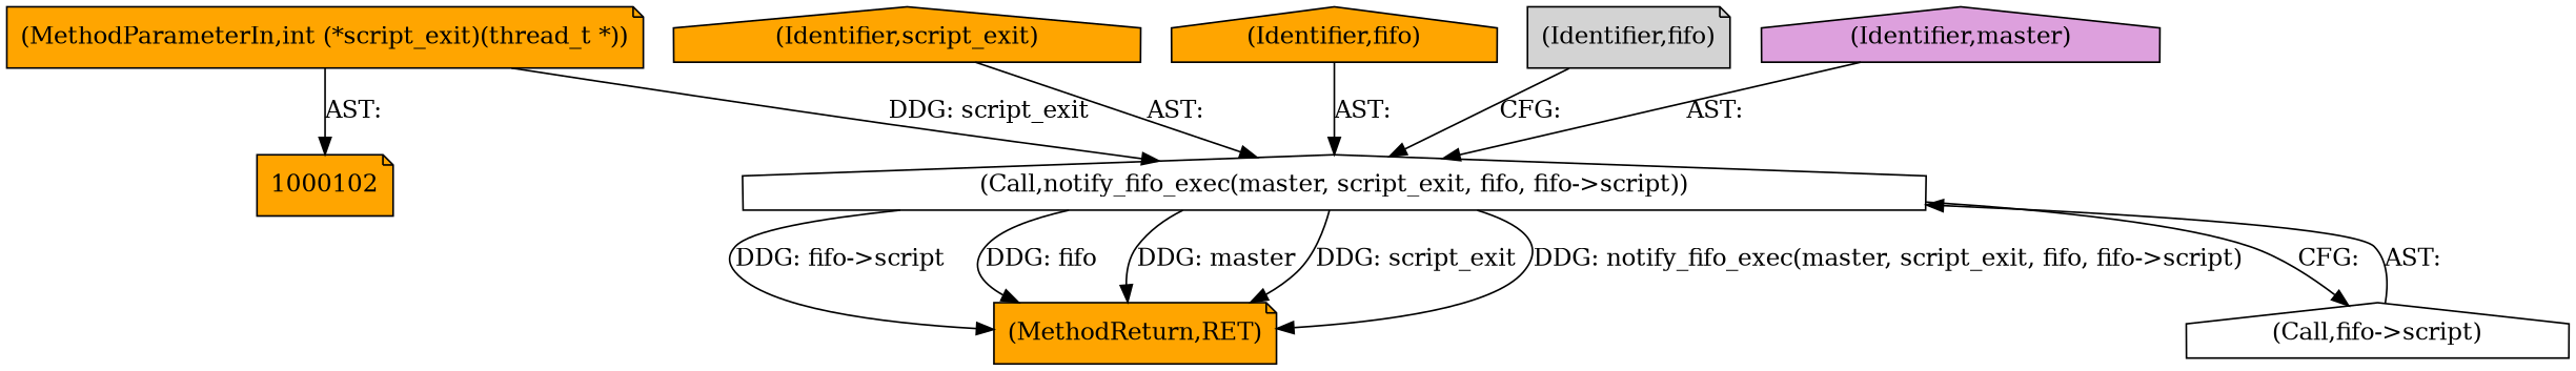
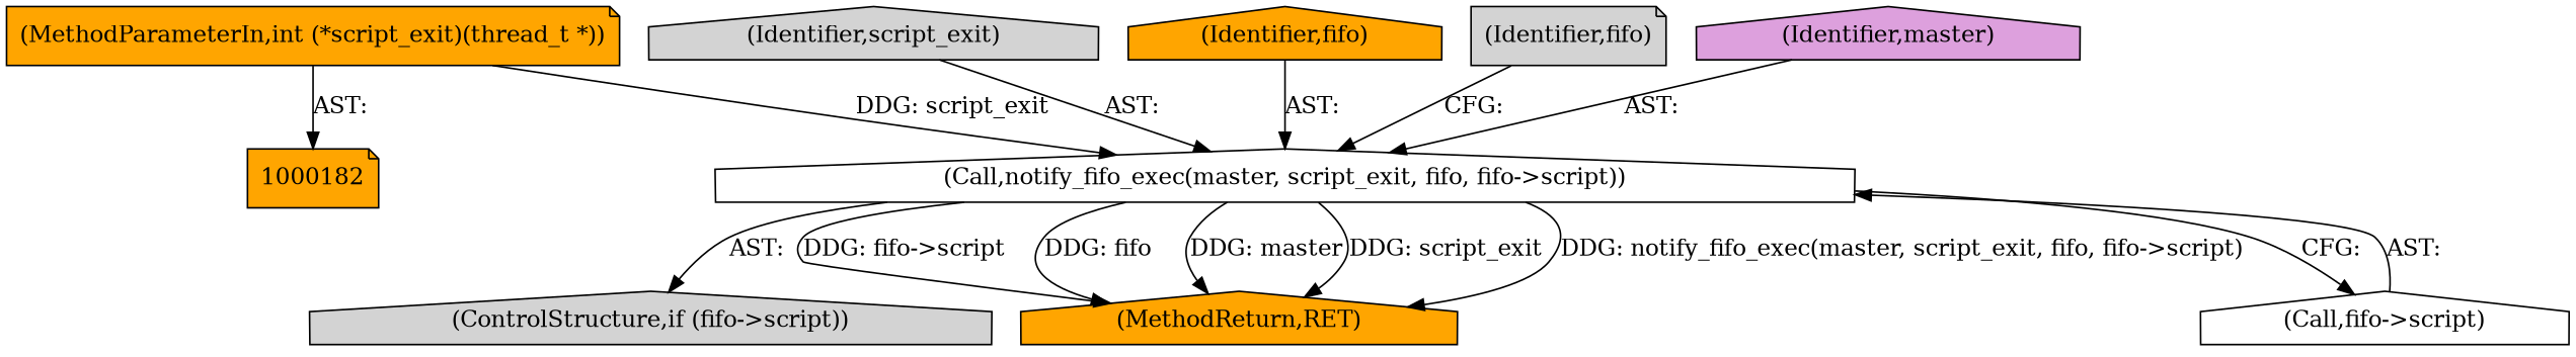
  digraph {
    node [fillcolor=orange shape=house style=filled]
    n1 [fillcolor=white label="(Call,notify_fifo_exec(master, script_exit, fifo, fifo->script))"]
-   n3 [label="(MethodReturn,RET)" shape=note]
+   n2 [fillcolor=lightgrey label="(ControlStructure,if (fifo->script))"]
+   n3 [label="(MethodReturn,RET)"]
    n4 [fillcolor=white label="(Call,fifo->script)"]
    n5 [label="(MethodParameterIn,int (*script_exit)(thread_t *))" shape=note]
-   1000102 [shape=note]
-   n7 [label="(Identifier,script_exit)"]
+   1000102 [shape=note label=1000182]
+   n7 [fillcolor=lightgrey label="(Identifier,script_exit)"]
    n8 [label="(Identifier,fifo)"]
    n9 [fillcolor=lightgrey label="(Identifier,fifo)" shape=note]
    n10 [fillcolor=plum label="(Identifier,master)"]
+   n1 -> n2 [label="AST: "]
    n1 -> n3 [label="DDG: fifo->script"]
    n1 -> n3 [label="DDG: fifo"]
    n1 -> n3 [label="DDG: master"]
    n1 -> n3 [label="DDG: script_exit"]
    n1 -> n3 [label="DDG: notify_fifo_exec(master, script_exit, fifo, fifo->script)"]
    n1 -> n4 [label="CFG: "]
    n4 -> n1 [label="AST: "]
    n5 -> n1 [label="DDG: script_exit"]
    n5 -> 1000102 [label="AST: "]
    n7 -> n1 [label="AST: "]
    n8 -> n1 [label="AST: "]
    n9 -> n1 [label="CFG: "]
    n10 -> n1 [label="AST: "]
  }
